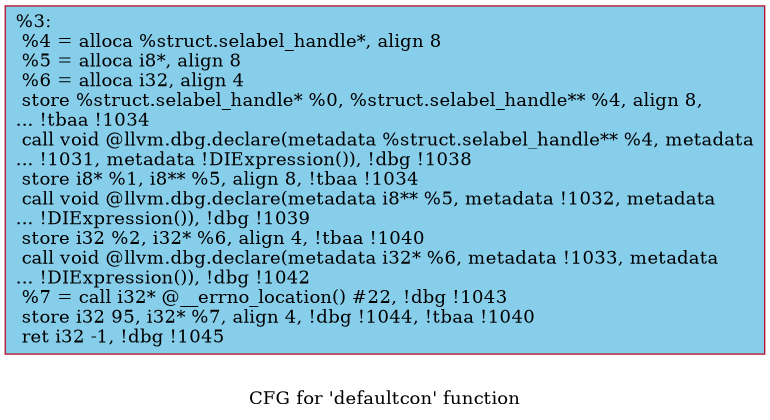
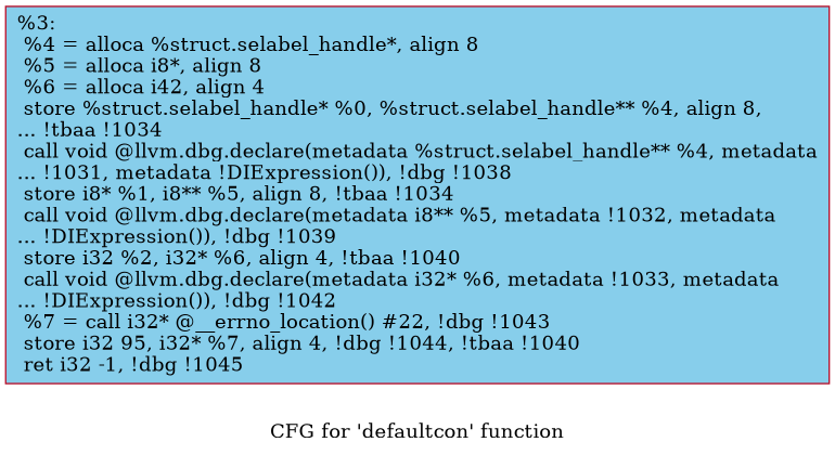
  digraph {
    label="CFG for 'defaultcon' function"
-   n1 [color="#b70d28ff" fillcolor=skyblue label="{%3:\l  %4 = alloca %struct.selabel_handle*, align 8\l  %5 = alloca i8*, align 8\l  %6 = alloca i32, align 4\l  store %struct.selabel_handle* %0, %struct.selabel_handle** %4, align 8,\l... !tbaa !1034\l  call void @llvm.dbg.declare(metadata %struct.selabel_handle** %4, metadata\l... !1031, metadata !DIExpression()), !dbg !1038\l  store i8* %1, i8** %5, align 8, !tbaa !1034\l  call void @llvm.dbg.declare(metadata i8** %5, metadata !1032, metadata\l... !DIExpression()), !dbg !1039\l  store i32 %2, i32* %6, align 4, !tbaa !1040\l  call void @llvm.dbg.declare(metadata i32* %6, metadata !1033, metadata\l... !DIExpression()), !dbg !1042\l  %7 = call i32* @__errno_location() #22, !dbg !1043\l  store i32 95, i32* %7, align 4, !dbg !1044, !tbaa !1040\l  ret i32 -1, !dbg !1045\l}" shape=record style=filled]
+   n1 [color="#b70d28ff" fillcolor=skyblue label="{%3:\l  %4 = alloca %struct.selabel_handle*, align 8\l  %5 = alloca i8*, align 8\l  %6 = alloca i42, align 4\l  store %struct.selabel_handle* %0, %struct.selabel_handle** %4, align 8,\l... !tbaa !1034\l  call void @llvm.dbg.declare(metadata %struct.selabel_handle** %4, metadata\l... !1031, metadata !DIExpression()), !dbg !1038\l  store i8* %1, i8** %5, align 8, !tbaa !1034\l  call void @llvm.dbg.declare(metadata i8** %5, metadata !1032, metadata\l... !DIExpression()), !dbg !1039\l  store i32 %2, i32* %6, align 4, !tbaa !1040\l  call void @llvm.dbg.declare(metadata i32* %6, metadata !1033, metadata\l... !DIExpression()), !dbg !1042\l  %7 = call i32* @__errno_location() #22, !dbg !1043\l  store i32 95, i32* %7, align 4, !dbg !1044, !tbaa !1040\l  ret i32 -1, !dbg !1045\l}" shape=record style=filled]
  }
